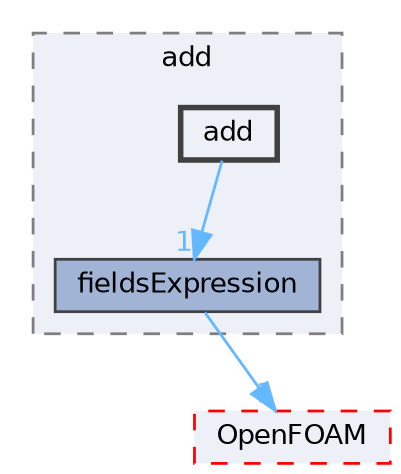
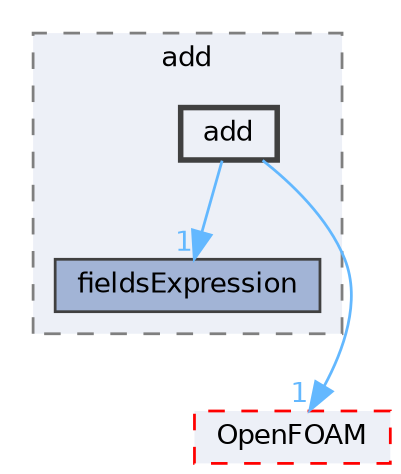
  digraph {
    compound=true
    node [color=grey25 fillcolor="#edf0f7" fontname=Helvetica fontsize=10 shape=box]
    edge [color=steelblue1 fontcolor=steelblue1 fontname=Helvetica fontsize=10 headlabel=1 labeldistance=1.5 labelfontname=Helvetica labelfontsize=10]
    n1 [fillcolor="#a2b4d6" height=0.2 label=fieldsExpression style=filled width=0.4]
    n2 [height=0.2 label=add style="filled,bold" width=0.4]
    n3 [color=red height=0.2 label=OpenFOAM style="filled,dashed" width=0.4]
    subgraph cluster_1 {
      bgcolor="#edf0f7"
      fontname=Helvetica
      fontsize=10
      label=add
      pencolor=grey50
      style="filled,dashed"
      n1
      n2
    }
    n2 -> n1
-   n1 -> n3
+   n2 -> n3
  }
